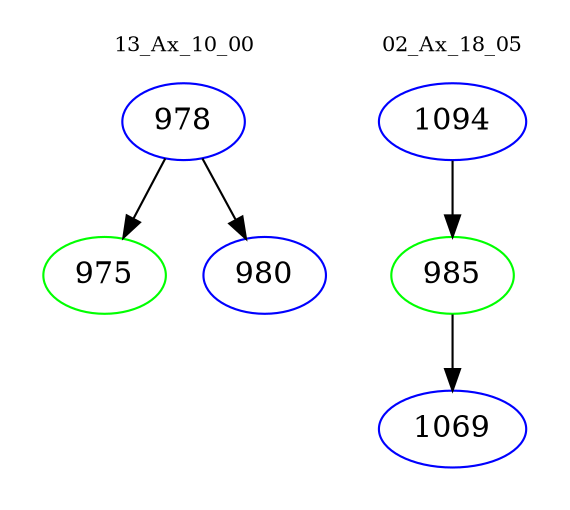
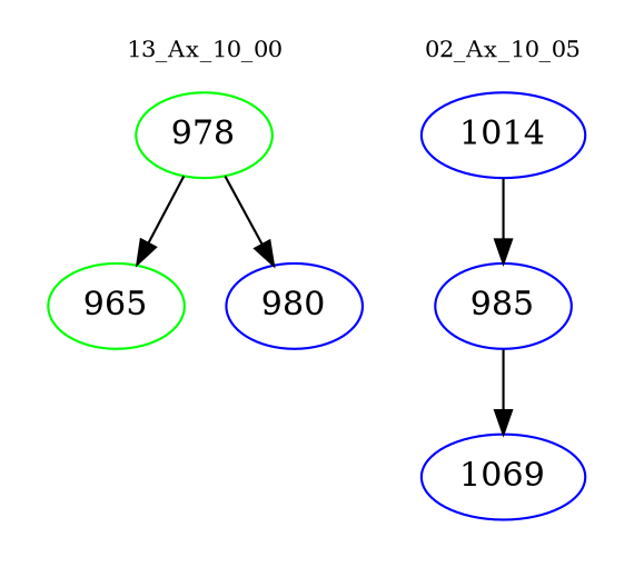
  digraph {
    node [color=blue]
    edge [color=black]
-   n1 [label=978]
-   n2 [color=green label=975]
+   n1 [color=green label=978]
+   n2 [color=green label=965]
    n3 [label=980]
-   n4 [label=1094]
-   n5 [color=green label=985]
+   n4 [label=1014]
+   n5 [label=985]
    n6 [label=1069]
    subgraph cluster_1 {
      color=white
      fontsize=10
      label="13_Ax_10_00"
      n1
      n2
      n3
    }
    subgraph cluster_2 {
      color=white
      fontsize=10
-     label="02_Ax_18_05"
+     label="02_Ax_10_05"
      n4
      n5
      n6
    }
    n1 -> n2
    n1 -> n3
    n4 -> n5
    n5 -> n6
  }
